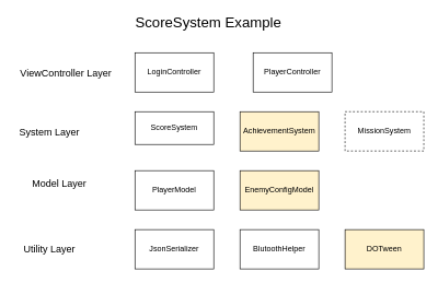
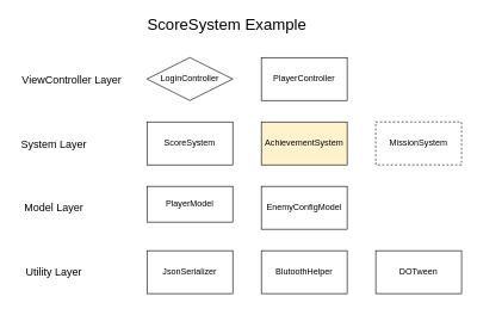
  <mxCell id="0" />
  <mxCell id="1" parent="0" />
- <mxCell id="2" value="LoginController" style="rounded=0;whiteSpace=wrap;html=1;" vertex="1" parent="1"><mxGeometry x="205" y="80" width="120" height="60" as="geometry" /></mxCell>
- <mxCell id="3" value="PlayerController" style="rounded=0;whiteSpace=wrap;html=1;" vertex="1" parent="1"><mxGeometry x="385" y="80" width="120" height="60" as="geometry" /></mxCell>
- <mxCell id="4" value="ScoreSystem" style="rounded=0;whiteSpace=wrap;html=1;" vertex="1" parent="1"><mxGeometry x="205" y="170" width="120" height="50" as="geometry" /></mxCell>
+ <mxCell id="2" value="LoginController" style="rhombus;whiteSpace=wrap;html=1;" vertex="1" parent="1"><mxGeometry x="205" y="80" width="120" height="60" as="geometry" /></mxCell>
+ <mxCell id="3" value="PlayerController" style="rounded=0;whiteSpace=wrap;html=1;" vertex="1" parent="1"><mxGeometry x="365" y="80" width="120" height="60" as="geometry" /></mxCell>
+ <mxCell id="4" value="ScoreSystem" style="rounded=0;whiteSpace=wrap;html=1;" vertex="1" parent="1"><mxGeometry x="205" y="170" width="120" height="60" as="geometry" /></mxCell>
  <mxCell id="5" value="AchievementSystem" style="rounded=0;whiteSpace=wrap;html=1;fillColor=#fff2cc;" vertex="1" parent="1"><mxGeometry x="365" y="170" width="120" height="60" as="geometry" /></mxCell>
  <mxCell id="6" value="MissionSystem" style="rounded=0;whiteSpace=wrap;html=1;dashed=1;" vertex="1" parent="1"><mxGeometry x="525" y="170" width="120" height="60" as="geometry" /></mxCell>
- <mxCell id="7" value="PlayerModel" style="rounded=0;whiteSpace=wrap;html=1;" vertex="1" parent="1"><mxGeometry x="205" y="260" width="120" height="60" as="geometry" /></mxCell>
- <mxCell id="8" value="EnemyConfigModel" style="rounded=0;whiteSpace=wrap;html=1;fillColor=#fff2cc;" vertex="1" parent="1"><mxGeometry x="365" y="260" width="120" height="60" as="geometry" /></mxCell>
+ <mxCell id="7" value="PlayerModel" style="rounded=0;whiteSpace=wrap;html=1;" vertex="1" parent="1"><mxGeometry x="205" y="260" width="120" height="50" as="geometry" /></mxCell>
+ <mxCell id="8" value="EnemyConfigModel" style="rounded=0;whiteSpace=wrap;html=1;" vertex="1" parent="1"><mxGeometry x="365" y="260" width="120" height="60" as="geometry" /></mxCell>
  <mxCell id="9" value="JsonSerializer" style="rounded=0;whiteSpace=wrap;html=1;" vertex="1" parent="1"><mxGeometry x="205" y="350" width="120" height="60" as="geometry" /></mxCell>
  <mxCell id="10" value="BlutoothHelper" style="rounded=0;whiteSpace=wrap;html=1;" vertex="1" parent="1"><mxGeometry x="365" y="350" width="120" height="60" as="geometry" /></mxCell>
- <mxCell id="11" value="DOTween" style="rounded=0;whiteSpace=wrap;html=1;fillColor=#fff2cc;" vertex="1" parent="1"><mxGeometry x="525" y="350" width="120" height="60" as="geometry" /></mxCell>
+ <mxCell id="11" value="DOTween" style="rounded=0;whiteSpace=wrap;html=1;" vertex="1" parent="1"><mxGeometry x="525" y="350" width="120" height="60" as="geometry" /></mxCell>
  <mxCell id="12" value="Utility Layer" style="text;html=1;strokeColor=none;fillColor=none;align=center;verticalAlign=middle;whiteSpace=wrap;rounded=0;fontSize=15;" vertex="1" parent="1"><mxGeometry x="20" y="365" width="110" height="30" as="geometry" /></mxCell>
- <mxCell id="13" value="Model Layer" style="text;html=1;strokeColor=none;fillColor=none;align=center;verticalAlign=middle;whiteSpace=wrap;rounded=0;fontSize=15;" vertex="1" parent="1"><mxGeometry x="35" y="265" width="110" height="30" as="geometry" /></mxCell>
+ <mxCell id="13" value="Model Layer" style="text;html=1;strokeColor=none;fillColor=none;align=center;verticalAlign=middle;whiteSpace=wrap;rounded=0;fontSize=15;" vertex="1" parent="1"><mxGeometry x="20" y="275" width="110" height="30" as="geometry" /></mxCell>
  <mxCell id="14" value="System Layer" style="text;html=1;strokeColor=none;fillColor=none;align=center;verticalAlign=middle;whiteSpace=wrap;rounded=0;fontSize=15;" vertex="1" parent="1"><mxGeometry x="20" y="185" width="110" height="30" as="geometry" /></mxCell>
  <mxCell id="15" value="ViewController Layer" style="text;html=1;strokeColor=none;fillColor=none;align=center;verticalAlign=middle;whiteSpace=wrap;rounded=0;fontSize=15;" vertex="1" parent="1"><mxGeometry x="20" y="95" width="160" height="30" as="geometry" /></mxCell>
  <mxCell id="16" value="ScoreSystem Example" style="text;html=1;strokeColor=none;fillColor=none;align=center;verticalAlign=middle;whiteSpace=wrap;rounded=0;fontSize=22;" vertex="1" parent="1"><mxGeometry x="130" y="20" width="374" height="30" as="geometry" /></mxCell>
